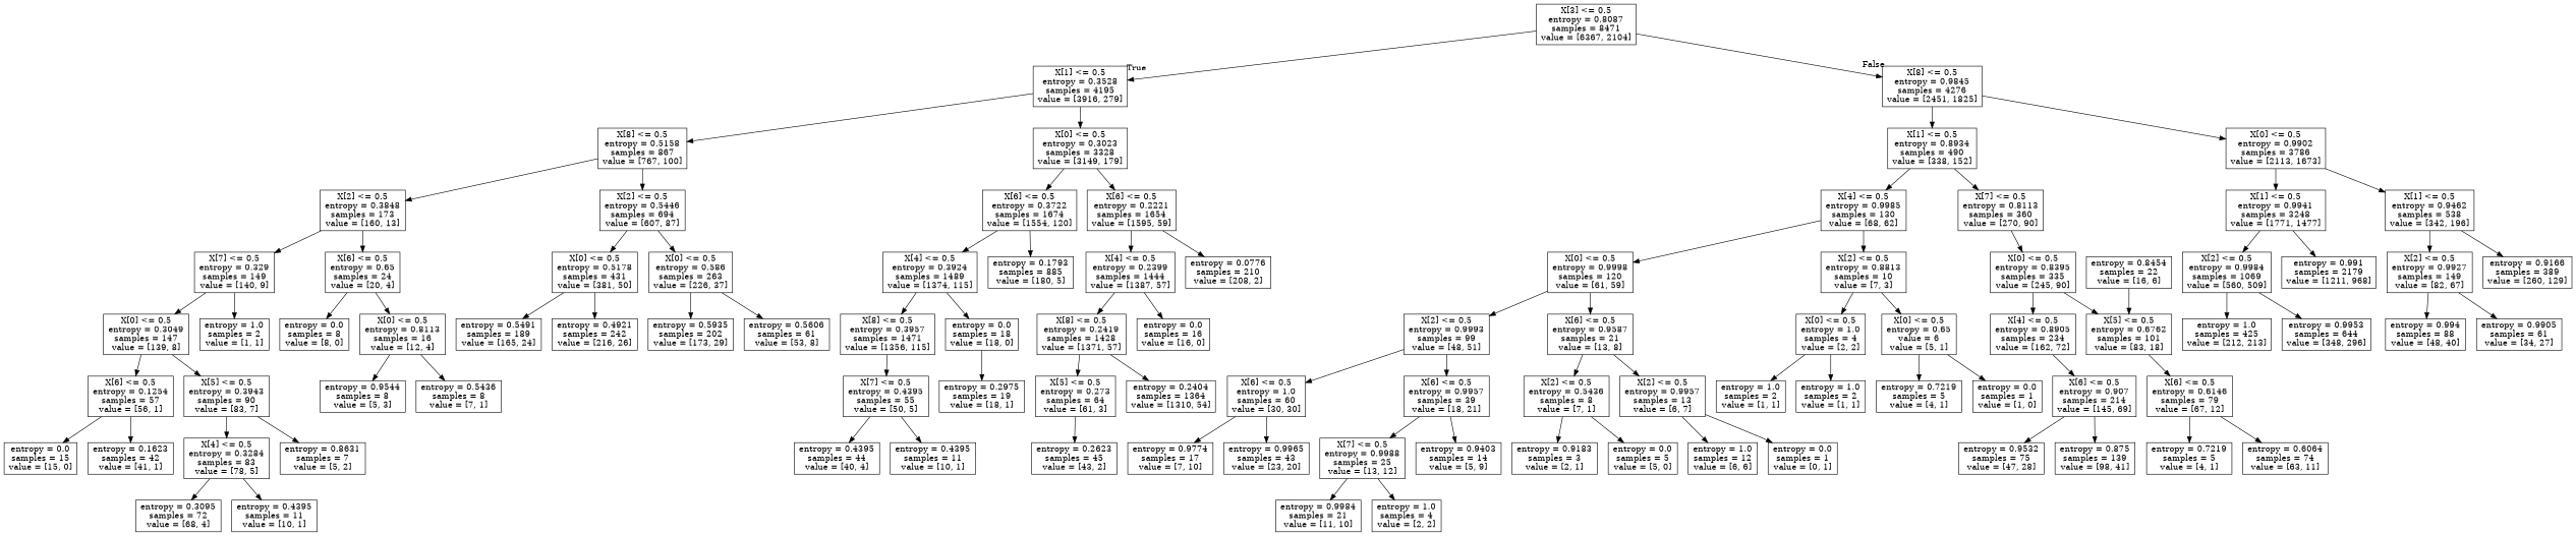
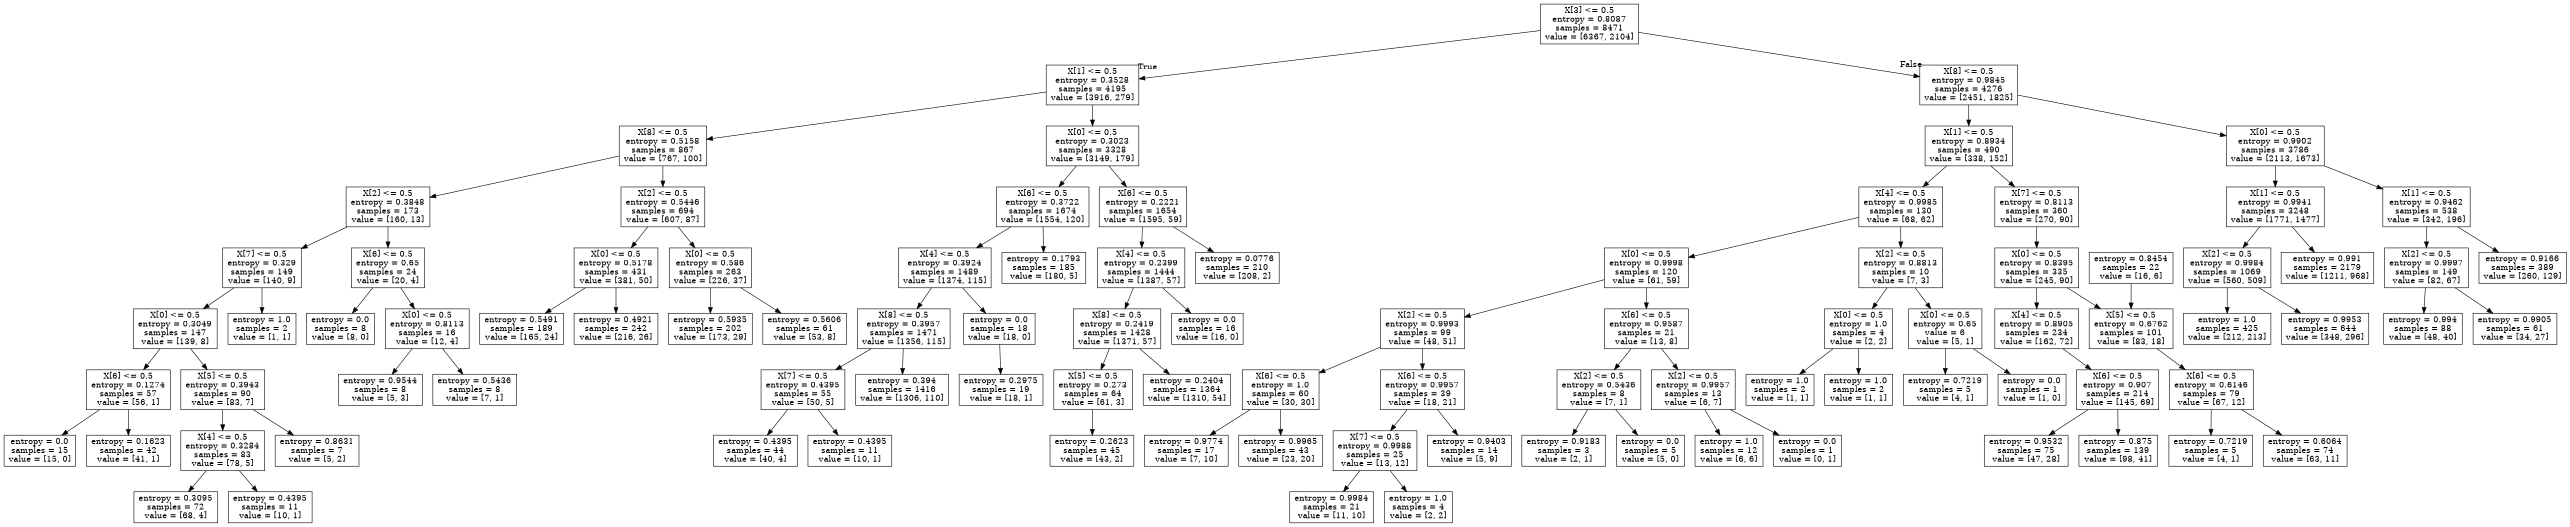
  digraph {
    node [shape=box]
    n1 [label="X[3] <= 0.5\nentropy = 0.8087\nsamples = 8471\nvalue = [6367, 2104]"]
    n2 [label="X[1] <= 0.5\nentropy = 0.3528\nsamples = 4195\nvalue = [3916, 279]"]
    n3 [label="X[8] <= 0.5\nentropy = 0.9845\nsamples = 4276\nvalue = [2451, 1825]"]
    n4 [label="X[8] <= 0.5\nentropy = 0.5158\nsamples = 867\nvalue = [767, 100]"]
    n5 [label="X[0] <= 0.5\nentropy = 0.3023\nsamples = 3328\nvalue = [3149, 179]"]
    n6 [label="X[1] <= 0.5\nentropy = 0.8934\nsamples = 490\nvalue = [338, 152]"]
    n7 [label="X[0] <= 0.5\nentropy = 0.9902\nsamples = 3786\nvalue = [2113, 1673]"]
    n8 [label="X[2] <= 0.5\nentropy = 0.3848\nsamples = 173\nvalue = [160, 13]"]
    n9 [label="X[2] <= 0.5\nentropy = 0.5446\nsamples = 694\nvalue = [607, 87]"]
    n10 [label="X[6] <= 0.5\nentropy = 0.3722\nsamples = 1674\nvalue = [1554, 120]"]
    n11 [label="X[6] <= 0.5\nentropy = 0.2221\nsamples = 1654\nvalue = [1595, 59]"]
    n12 [label="X[7] <= 0.5\nentropy = 0.329\nsamples = 149\nvalue = [140, 9]"]
    n13 [label="X[6] <= 0.5\nentropy = 0.65\nsamples = 24\nvalue = [20, 4]"]
    n14 [label="X[0] <= 0.5\nentropy = 0.5178\nsamples = 431\nvalue = [381, 50]"]
    n15 [label="X[0] <= 0.5\nentropy = 0.586\nsamples = 263\nvalue = [226, 37]"]
    n16 [label="X[0] <= 0.5\nentropy = 0.3049\nsamples = 147\nvalue = [139, 8]"]
    n17 [label="entropy = 1.0\nsamples = 2\nvalue = [1, 1]"]
    n18 [label="entropy = 0.0\nsamples = 8\nvalue = [8, 0]"]
    n19 [label="X[0] <= 0.5\nentropy = 0.8113\nsamples = 16\nvalue = [12, 4]"]
-   n20 [label="X[6] <= 0.5\nentropy = 0.1254\nsamples = 57\nvalue = [56, 1]"]
+   n20 [label="X[6] <= 0.5\nentropy = 0.1274\nsamples = 57\nvalue = [56, 1]"]
    n21 [label="X[5] <= 0.5\nentropy = 0.3943\nsamples = 90\nvalue = [83, 7]"]
    n22 [label="entropy = 0.0\nsamples = 15\nvalue = [15, 0]"]
    n23 [label="entropy = 0.1623\nsamples = 42\nvalue = [41, 1]"]
    n24 [label="X[4] <= 0.5\nentropy = 0.3284\nsamples = 83\nvalue = [78, 5]"]
    n25 [label="entropy = 0.8631\nsamples = 7\nvalue = [5, 2]"]
    n26 [label="entropy = 0.3095\nsamples = 72\nvalue = [68, 4]"]
    n27 [label="entropy = 0.4395\nsamples = 11\nvalue = [10, 1]"]
    n28 [label="entropy = 0.9544\nsamples = 8\nvalue = [5, 3]"]
    n29 [label="entropy = 0.5436\nsamples = 8\nvalue = [7, 1]"]
    n30 [label="entropy = 0.5491\nsamples = 189\nvalue = [165, 24]"]
    n31 [label="entropy = 0.4921\nsamples = 242\nvalue = [216, 26]"]
    n32 [label="entropy = 0.5935\nsamples = 202\nvalue = [173, 29]"]
    n33 [label="entropy = 0.5606\nsamples = 61\nvalue = [53, 8]"]
    n34 [label="X[4] <= 0.5\nentropy = 0.3924\nsamples = 1489\nvalue = [1374, 115]"]
-   n35 [label="entropy = 0.1793\nsamples = 885\nvalue = [180, 5]"]
+   n35 [label="entropy = 0.1793\nsamples = 185\nvalue = [180, 5]"]
    n36 [label="X[4] <= 0.5\nentropy = 0.2399\nsamples = 1444\nvalue = [1387, 57]"]
    n37 [label="entropy = 0.0776\nsamples = 210\nvalue = [208, 2]"]
    n38 [label="X[8] <= 0.5\nentropy = 0.3957\nsamples = 1471\nvalue = [1356, 115]"]
    n39 [label="entropy = 0.0\nsamples = 18\nvalue = [18, 0]"]
    n40 [label="X[7] <= 0.5\nentropy = 0.4395\nsamples = 55\nvalue = [50, 5]"]
+   n41 [label="entropy = 0.394\nsamples = 1416\nvalue = [1306, 110]"]
    n42 [label="entropy = 0.2975\nsamples = 19\nvalue = [18, 1]"]
    n43 [label="entropy = 0.4395\nsamples = 44\nvalue = [40, 4]"]
    n44 [label="entropy = 0.4395\nsamples = 11\nvalue = [10, 1]"]
    n45 [label="X[8] <= 0.5\nentropy = 0.2419\nsamples = 1428\nvalue = [1371, 57]"]
    n46 [label="entropy = 0.0\nsamples = 16\nvalue = [16, 0]"]
    n47 [label="X[5] <= 0.5\nentropy = 0.273\nsamples = 64\nvalue = [61, 3]"]
    n48 [label="entropy = 0.2404\nsamples = 1364\nvalue = [1310, 54]"]
    n49 [label="entropy = 0.2623\nsamples = 45\nvalue = [43, 2]"]
    n50 [label="X[4] <= 0.5\nentropy = 0.9985\nsamples = 130\nvalue = [68, 62]"]
    n51 [label="X[7] <= 0.5\nentropy = 0.8113\nsamples = 360\nvalue = [270, 90]"]
    n52 [label="X[1] <= 0.5\nentropy = 0.9941\nsamples = 3248\nvalue = [1771, 1477]"]
    n53 [label="X[1] <= 0.5\nentropy = 0.9462\nsamples = 538\nvalue = [342, 196]"]
    n54 [label="X[0] <= 0.5\nentropy = 0.9998\nsamples = 120\nvalue = [61, 59]"]
    n55 [label="X[2] <= 0.5\nentropy = 0.8813\nsamples = 10\nvalue = [7, 3]"]
    n56 [label="X[0] <= 0.5\nentropy = 0.8395\nsamples = 335\nvalue = [245, 90]"]
    n57 [label="X[2] <= 0.5\nentropy = 0.9993\nsamples = 99\nvalue = [48, 51]"]
    n58 [label="X[6] <= 0.5\nentropy = 0.9587\nsamples = 21\nvalue = [13, 8]"]
    n59 [label="X[0] <= 0.5\nentropy = 1.0\nsamples = 4\nvalue = [2, 2]"]
    n60 [label="X[0] <= 0.5\nentropy = 0.65\nvalue = 6\nvalue = [5, 1]"]
    n61 [label="X[6] <= 0.5\nentropy = 1.0\nsamples = 60\nvalue = [30, 30]"]
    n62 [label="X[6] <= 0.5\nentropy = 0.9957\nsamples = 39\nvalue = [18, 21]"]
    n63 [label="X[2] <= 0.5\nentropy = 0.5436\nsamples = 8\nvalue = [7, 1]"]
    n64 [label="X[2] <= 0.5\nentropy = 0.9957\nsamples = 13\nvalue = [6, 7]"]
    n65 [label="entropy = 0.9774\nsamples = 17\nvalue = [7, 10]"]
    n66 [label="entropy = 0.9965\nsamples = 43\nvalue = [23, 20]"]
    n67 [label="X[7] <= 0.5\nentropy = 0.9988\nsamples = 25\nvalue = [13, 12]"]
    n68 [label="entropy = 0.9403\nsamples = 14\nvalue = [5, 9]"]
    n69 [label="entropy = 0.9984\nsamples = 21\nvalue = [11, 10]"]
    n70 [label="entropy = 1.0\nsamples = 4\nvalue = [2, 2]"]
    n71 [label="entropy = 0.9183\nsamples = 3\nvalue = [2, 1]"]
    n72 [label="entropy = 0.0\nsamples = 5\nvalue = [5, 0]"]
    n73 [label="entropy = 1.0\nsamples = 12\nvalue = [6, 6]"]
    n74 [label="entropy = 0.0\nsamples = 1\nvalue = [0, 1]"]
    n75 [label="entropy = 1.0\nsamples = 2\nvalue = [1, 1]"]
    n76 [label="entropy = 1.0\nsamples = 2\nvalue = [1, 1]"]
    n77 [label="entropy = 0.7219\nsamples = 5\nvalue = [4, 1]"]
    n78 [label="entropy = 0.0\nsamples = 1\nvalue = [1, 0]"]
    n79 [label="X[4] <= 0.5\nentropy = 0.8905\nsamples = 234\nvalue = [162, 72]"]
    n80 [label="X[5] <= 0.5\nentropy = 0.6762\nsamples = 101\nvalue = [83, 18]"]
    n81 [label="X[6] <= 0.5\nentropy = 0.907\nsamples = 214\nvalue = [145, 69]"]
    n82 [label="X[6] <= 0.5\nentropy = 0.6146\nsamples = 79\nvalue = [67, 12]"]
    n83 [label="entropy = 0.9532\nsamples = 75\nvalue = [47, 28]"]
    n84 [label="entropy = 0.875\nsamples = 139\nvalue = [98, 41]"]
    n85 [label="entropy = 0.7219\nsamples = 5\nvalue = [4, 1]"]
    n86 [label="entropy = 0.6064\nsamples = 74\nvalue = [63, 11]"]
    n87 [label="entropy = 0.8454\nsamples = 22\nvalue = [16, 6]"]
    n88 [label="X[2] <= 0.5\nentropy = 0.9984\nsamples = 1069\nvalue = [560, 509]"]
    n89 [label="entropy = 0.991\nsamples = 2179\nvalue = [1211, 968]"]
-   n90 [label="X[2] <= 0.5\nentropy = 0.9927\nsamples = 149\nvalue = [82, 67]"]
+   n90 [label="X[2] <= 0.5\nentropy = 0.9997\nsamples = 149\nvalue = [82, 67]"]
    n91 [label="entropy = 0.9166\nsamples = 389\nvalue = [260, 129]"]
    n92 [label="entropy = 1.0\nsamples = 425\nvalue = [212, 213]"]
    n93 [label="entropy = 0.9953\nsamples = 644\nvalue = [348, 296]"]
    n94 [label="entropy = 0.994\nsamples = 88\nvalue = [48, 40]"]
    n95 [label="entropy = 0.9905\nsamples = 61\nvalue = [34, 27]"]
    n1 -> n2 [headlabel=True labelangle=45 labeldistance=2.5]
    n1 -> n3 [headlabel=False labelangle=-45 labeldistance=2.5]
    n2 -> n4
    n2 -> n5
    n3 -> n6
    n3 -> n7
    n4 -> n8
    n4 -> n9
    n5 -> n10
    n5 -> n11
    n6 -> n50
    n6 -> n51
    n7 -> n52
    n7 -> n53
    n8 -> n12
    n8 -> n13
    n9 -> n14
    n9 -> n15
    n10 -> n34
    n10 -> n35
    n11 -> n36
    n11 -> n37
    n12 -> n16
    n12 -> n17
    n13 -> n18
    n13 -> n19
    n14 -> n30
    n14 -> n31
    n15 -> n32
    n15 -> n33
    n16 -> n20
    n16 -> n21
    n19 -> n28
    n19 -> n29
    n20 -> n22
    n20 -> n23
    n21 -> n24
    n21 -> n25
    n24 -> n26
    n24 -> n27
    n34 -> n38
    n34 -> n39
    n36 -> n45
    n36 -> n46
    n38 -> n40
+   n38 -> n41
    n39 -> n42
    n40 -> n43
    n40 -> n44
    n45 -> n47
    n45 -> n48
    n47 -> n49
    n50 -> n54
    n50 -> n55
    n51 -> n56
    n52 -> n88
    n52 -> n89
    n53 -> n90
    n53 -> n91
    n54 -> n57
    n54 -> n58
    n55 -> n59
    n55 -> n60
    n56 -> n79
    n56 -> n80
    n57 -> n61
    n57 -> n62
    n58 -> n63
    n58 -> n64
    n59 -> n75
    n59 -> n76
    n60 -> n77
    n60 -> n78
    n61 -> n65
    n61 -> n66
    n62 -> n67
    n62 -> n68
    n63 -> n71
    n63 -> n72
    n64 -> n73
    n64 -> n74
    n67 -> n69
    n67 -> n70
    n79 -> n81
    n80 -> n82
    n81 -> n83
    n81 -> n84
    n82 -> n85
    n82 -> n86
    n87 -> n80
    n88 -> n92
    n88 -> n93
    n90 -> n94
    n90 -> n95
  }
